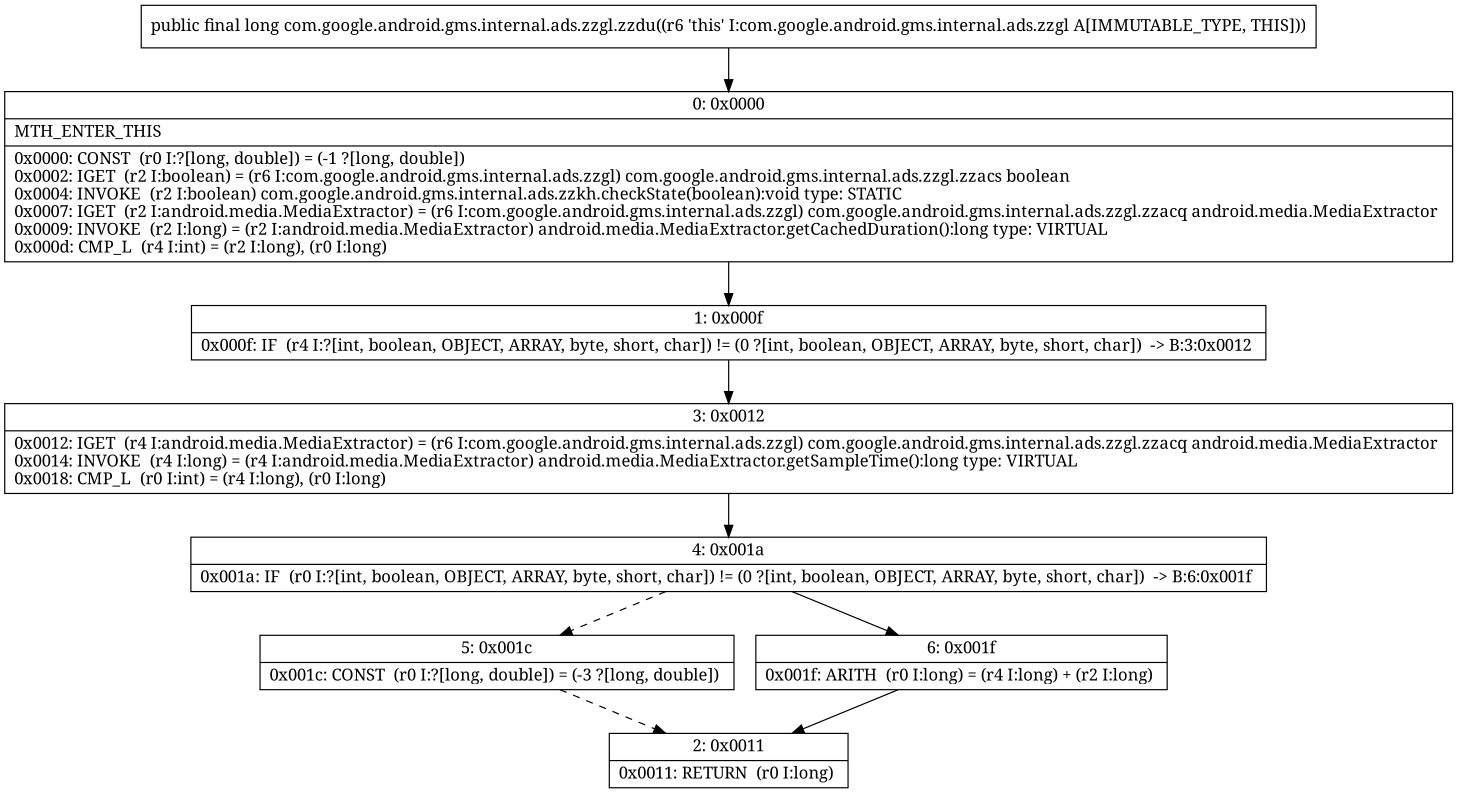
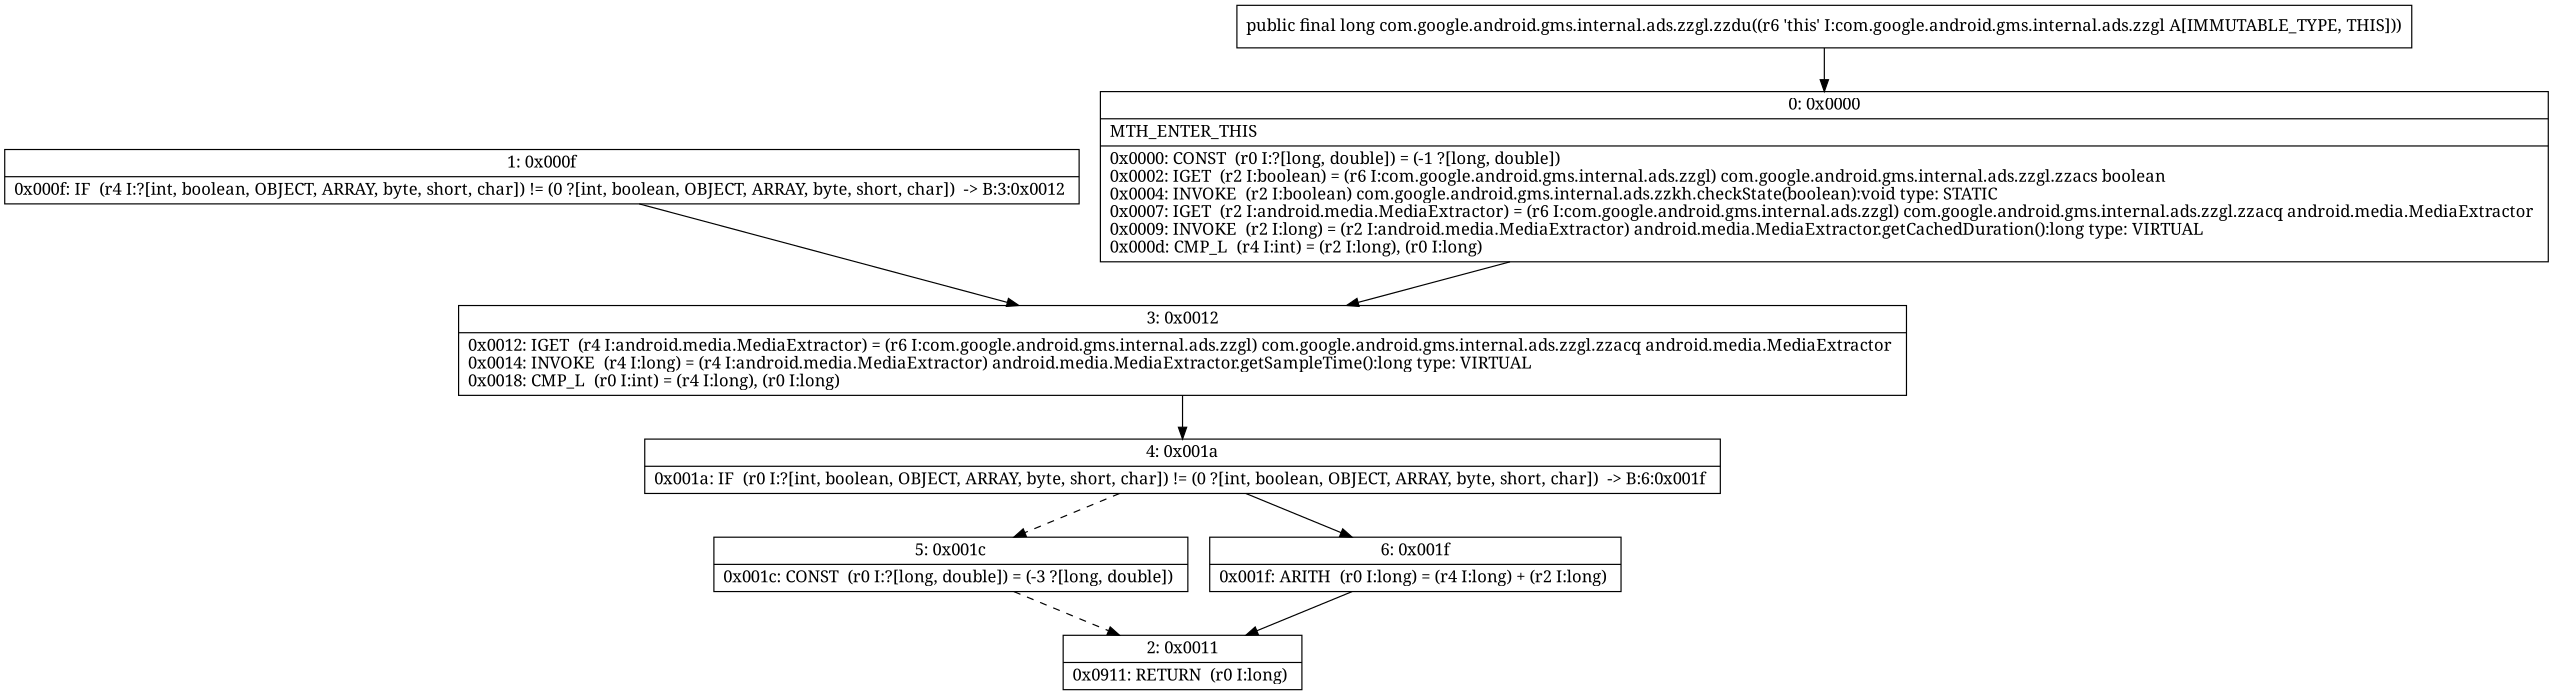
  digraph {
    fontname="Noto Serif"
    node [fontname="Noto Serif" shape=record]
    edge [fontname="Noto Serif"]
    n1 [label="{0\:\ 0x0000|MTH_ENTER_THIS\l|0x0000: CONST  (r0 I:?[long, double]) = (\-1 ?[long, double]) \l0x0002: IGET  (r2 I:boolean) = (r6 I:com.google.android.gms.internal.ads.zzgl) com.google.android.gms.internal.ads.zzgl.zzacs boolean \l0x0004: INVOKE  (r2 I:boolean) com.google.android.gms.internal.ads.zzkh.checkState(boolean):void type: STATIC \l0x0007: IGET  (r2 I:android.media.MediaExtractor) = (r6 I:com.google.android.gms.internal.ads.zzgl) com.google.android.gms.internal.ads.zzgl.zzacq android.media.MediaExtractor \l0x0009: INVOKE  (r2 I:long) = (r2 I:android.media.MediaExtractor) android.media.MediaExtractor.getCachedDuration():long type: VIRTUAL \l0x000d: CMP_L  (r4 I:int) = (r2 I:long), (r0 I:long) \l}"]
    n2 [label="{1\:\ 0x000f|0x000f: IF  (r4 I:?[int, boolean, OBJECT, ARRAY, byte, short, char]) != (0 ?[int, boolean, OBJECT, ARRAY, byte, short, char])  \-\> B:3:0x0012 \l}"]
    n3 [label="{3\:\ 0x0012|0x0012: IGET  (r4 I:android.media.MediaExtractor) = (r6 I:com.google.android.gms.internal.ads.zzgl) com.google.android.gms.internal.ads.zzgl.zzacq android.media.MediaExtractor \l0x0014: INVOKE  (r4 I:long) = (r4 I:android.media.MediaExtractor) android.media.MediaExtractor.getSampleTime():long type: VIRTUAL \l0x0018: CMP_L  (r0 I:int) = (r4 I:long), (r0 I:long) \l}"]
-   n4 [label="{2\:\ 0x0011|0x0011: RETURN  (r0 I:long) \l}"]
+   n4 [label="{2\:\ 0x0011|0x0911: RETURN  (r0 I:long) \l}"]
    n5 [label="{4\:\ 0x001a|0x001a: IF  (r0 I:?[int, boolean, OBJECT, ARRAY, byte, short, char]) != (0 ?[int, boolean, OBJECT, ARRAY, byte, short, char])  \-\> B:6:0x001f \l}"]
    n6 [label="{5\:\ 0x001c|0x001c: CONST  (r0 I:?[long, double]) = (\-3 ?[long, double]) \l}"]
    n7 [label="{6\:\ 0x001f|0x001f: ARITH  (r0 I:long) = (r4 I:long) + (r2 I:long) \l}"]
    n8 [label="{public final long com.google.android.gms.internal.ads.zzgl.zzdu((r6 'this' I:com.google.android.gms.internal.ads.zzgl A[IMMUTABLE_TYPE, THIS])) }"]
-   n1 -> n2
+   n1 -> n3
    n2 -> n3
    n3 -> n5
    n5 -> n6 [style=dashed]
    n5 -> n7
    n6 -> n4 [style=dashed]
    n7 -> n4
    n8 -> n1
  }
